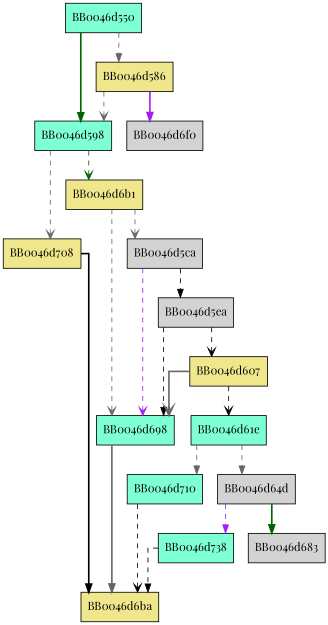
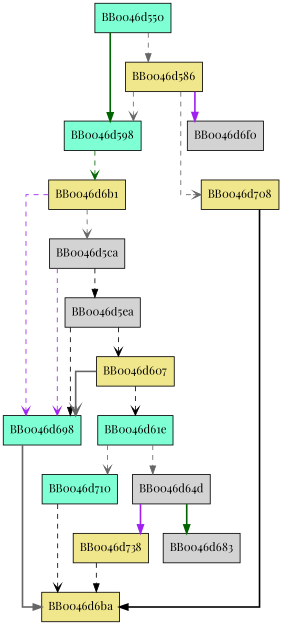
  digraph {
    fontname="Playfair Display"
    splines=ortho
    node [fillcolor=khaki fontname="Playfair Display" shape=box style=filled]
    edge [arrowhead=normal color=gray40 fontname="Playfair Display" style=dashed]
    BB0046d550 [fillcolor=aquamarine]
    BB0046d598 [fillcolor=aquamarine]
    BB0046d586
    BB0046d708
    n5 [label=BB0046d6b1]
    BB0046d6f0 [fillcolor=lightgrey]
    BB0046d6ba
    BB0046d698 [fillcolor=aquamarine]
    BB0046d5ca [fillcolor=lightgrey]
    BB0046d5ea [fillcolor=lightgrey]
    BB0046d607
    BB0046d61e [fillcolor=aquamarine]
    BB0046d710 [fillcolor=aquamarine]
    BB0046d64d [fillcolor=lightgrey]
-   BB0046d738 [fillcolor=aquamarine]
+   BB0046d738
    BB0046d683 [fillcolor=lightgrey]
    BB0046d550 -> BB0046d598 [color=darkgreen style=bold]
    BB0046d550 -> BB0046d586
-   BB0046d598 -> BB0046d708 [arrowhead=vee]
+   BB0046d586 -> BB0046d708 [arrowhead=vee]
    BB0046d598 -> n5 [arrowhead=vee color=darkgreen]
    BB0046d586 -> BB0046d598 [arrowhead=vee]
    BB0046d586 -> BB0046d6f0 [color=purple style=bold]
    BB0046d708 -> BB0046d6ba [color=black style=bold]
-   n5 -> BB0046d698 [arrowhead=vee]
+   n5 -> BB0046d698 [arrowhead=vee color=purple]
    n5 -> BB0046d5ca [arrowhead=vee]
    BB0046d698 -> BB0046d6ba [style=bold]
    BB0046d5ca -> BB0046d698 [arrowhead=vee color=purple]
    BB0046d5ca -> BB0046d5ea [color=black]
    BB0046d5ea -> BB0046d698 [color=black]
    BB0046d5ea -> BB0046d607 [arrowhead=vee color=black]
    BB0046d607 -> BB0046d698 [arrowhead=vee style=bold]
    BB0046d607 -> BB0046d61e [arrowhead=vee color=black]
-   BB0046d61e -> BB0046d710
+   BB0046d61e -> BB0046d710 [arrowhead=vee]
    BB0046d61e -> BB0046d64d
    BB0046d710 -> BB0046d6ba [arrowhead=vee color=black]
-   BB0046d64d -> BB0046d738 [color=purple]
+   BB0046d64d -> BB0046d738 [color=purple style=bold]
    BB0046d64d -> BB0046d683 [color=darkgreen style=bold]
    BB0046d738 -> BB0046d6ba [color=black]
  }
